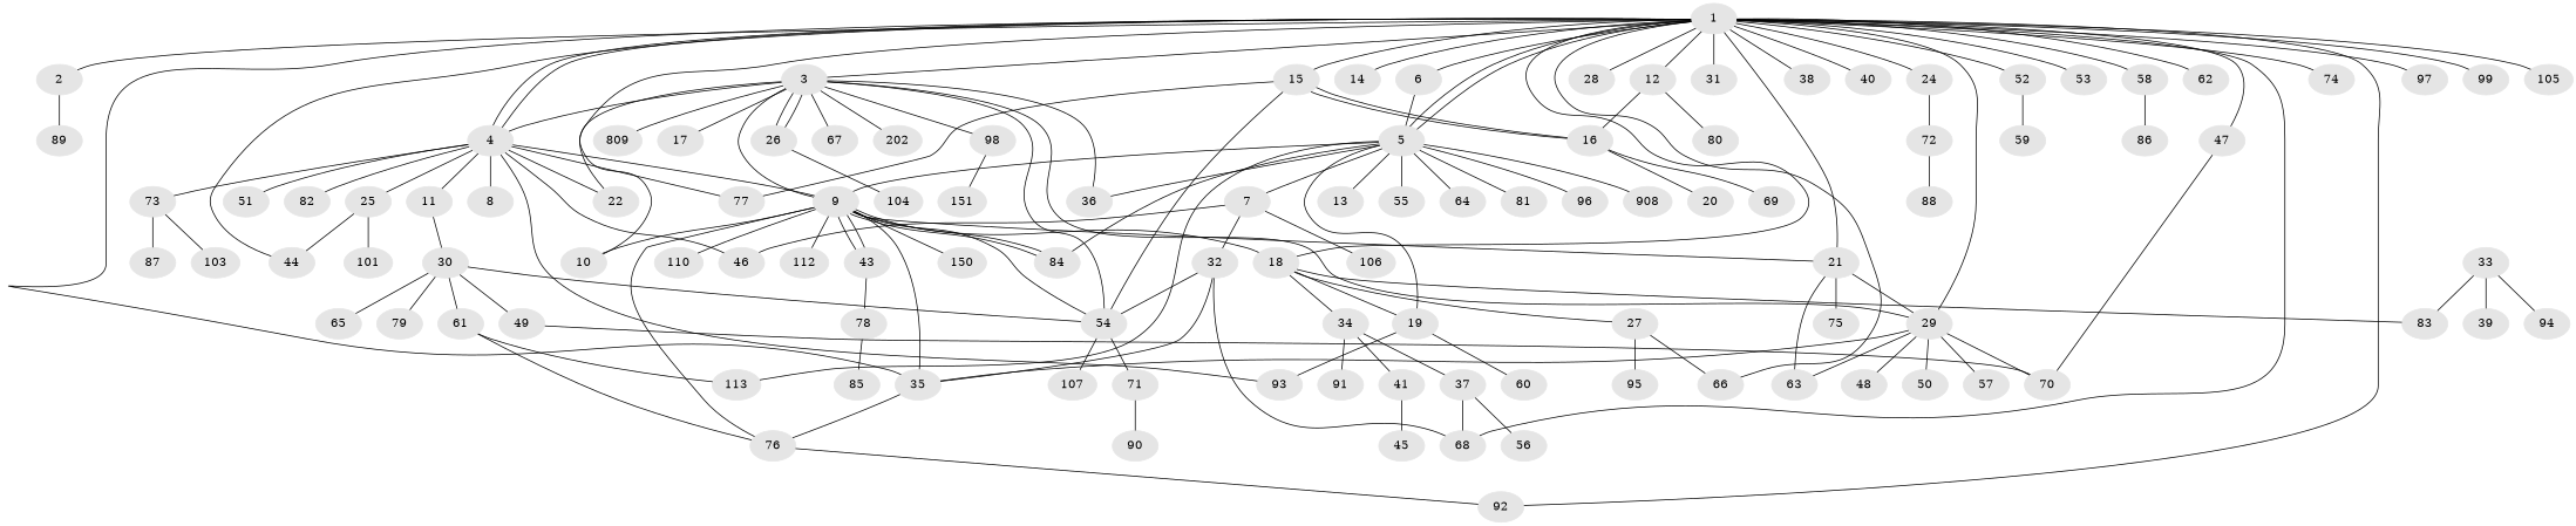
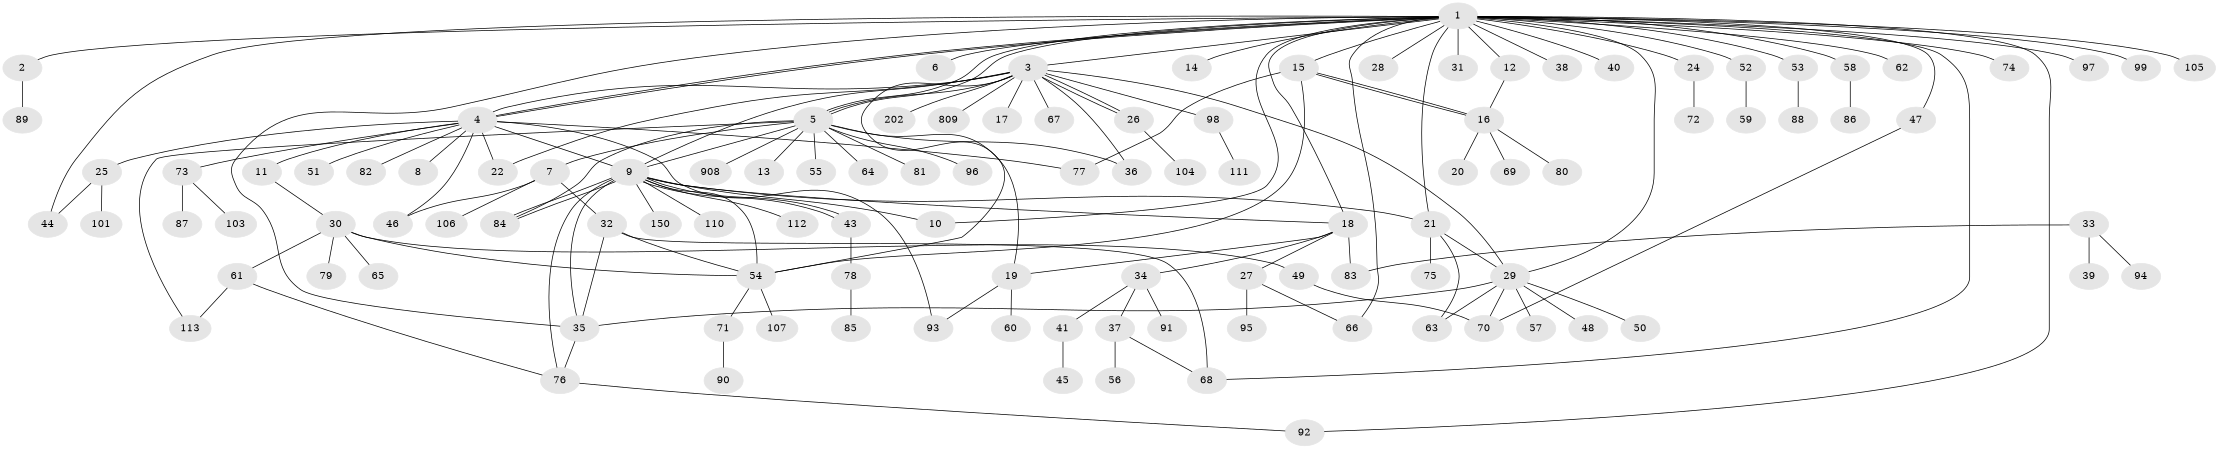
  graph {
    node [color=gray90 style=filled]
    1
    2
    3
    4
    5
    6
    10
    12
    14
    15
    18
    21
    24
    28
    29
    31
    35
    38
    40
    44
    47
    52
    53
    58
    62
    66
    68
    74
    92
    97
    99
    105
    89
    9
    17
    22
    26
    36
    54
    67
    98
    n42 [label=202]
    n43 [label=809]
    8
    11
    25
    46
    51
    73
    77
    82
    93
    7
    13
    19
    55
    64
    81
    84
    96
    n61 [label=908]
    113
    16
    27
    34
    83
    63
    75
    72
    48
    50
    57
    70
    33
    39
    94
    76
    59
    86
    43
    n81 [label=150]
    110
    112
    104
    71
    107
-   111 [label=151]
+   111
    30
    101
    87
    103
    32
    106
    60
    78
    49
    61
    65
    79
    20
    69
    80
    95
    37
    41
    91
    88
    56
    45
    90
    85
    1 -- 2
    1 -- 3
    1 -- 4
    1 -- 4
    1 -- 5
    1 -- 5
    1 -- 6
    1 -- 10
    1 -- 12
    1 -- 14
    1 -- 15
    1 -- 18
    1 -- 21
    1 -- 24
    1 -- 28
    1 -- 29
    1 -- 31
    1 -- 35
    1 -- 38
    1 -- 40
    1 -- 44
    1 -- 47
    1 -- 52
    1 -- 53
    1 -- 58
    1 -- 62
    1 -- 66
    1 -- 68
    1 -- 74
    1 -- 92
    1 -- 97
    1 -- 99
    1 -- 105
    2 -- 89
    3 -- 4
-   6 -- 5
+   3 -- 5
    3 -- 29
    3 -- 9
    3 -- 17
    3 -- 22
    3 -- 26
    3 -- 26
    3 -- 36
    3 -- 54
    3 -- 67
    3 -- 98
    3 -- n42
    3 -- n43
    4 -- 9
    4 -- 22
    4 -- 8
    4 -- 11
    4 -- 25
    4 -- 46
    4 -- 51
    4 -- 73
    4 -- 77
    4 -- 82
    4 -- 93
    5 -- 9
    5 -- 36
    5 -- 7
    5 -- 13
    5 -- 19
    5 -- 55
    5 -- 64
    5 -- 81
    5 -- 84
    5 -- 96
    5 -- n61
    5 -- 113
    12 -- 16
    15 -- 54
    15 -- 77
    15 -- 16
    15 -- 16
    18 -- 19
    18 -- 27
    18 -- 34
    18 -- 83
    21 -- 29
    21 -- 63
    21 -- 75
    24 -- 72
    29 -- 35
    29 -- 63
    29 -- 48
    29 -- 50
    29 -- 57
    29 -- 70
    35 -- 76
    47 -- 70
    52 -- 59
    58 -- 86
    9 -- 10
    9 -- 18
    9 -- 21
    9 -- 35
    9 -- 54
    9 -- 84
    9 -- 84
    9 -- 76
    9 -- 43
    9 -- 43
    9 -- n81
    9 -- 110
    9 -- 112
    26 -- 104
    54 -- 71
    54 -- 107
    98 -- 111
    11 -- 30
    25 -- 44
    25 -- 101
    73 -- 87
    73 -- 103
    7 -- 46
    7 -- 32
    7 -- 106
    19 -- 93
    19 -- 60
    16 -- 20
    16 -- 69
-   12 -- 80
+   16 -- 80
    27 -- 66
    27 -- 95
    34 -- 37
    34 -- 41
    34 -- 91
-   72 -- 88
+   53 -- 88
    33 -- 83
    33 -- 39
    33 -- 94
    76 -- 92
    43 -- 78
    71 -- 90
    30 -- 54
    30 -- 49
    30 -- 61
    30 -- 65
    30 -- 79
    32 -- 35
    32 -- 68
    32 -- 54
    78 -- 85
    49 -- 70
    61 -- 113
    61 -- 76
    37 -- 68
    37 -- 56
    41 -- 45
  }
